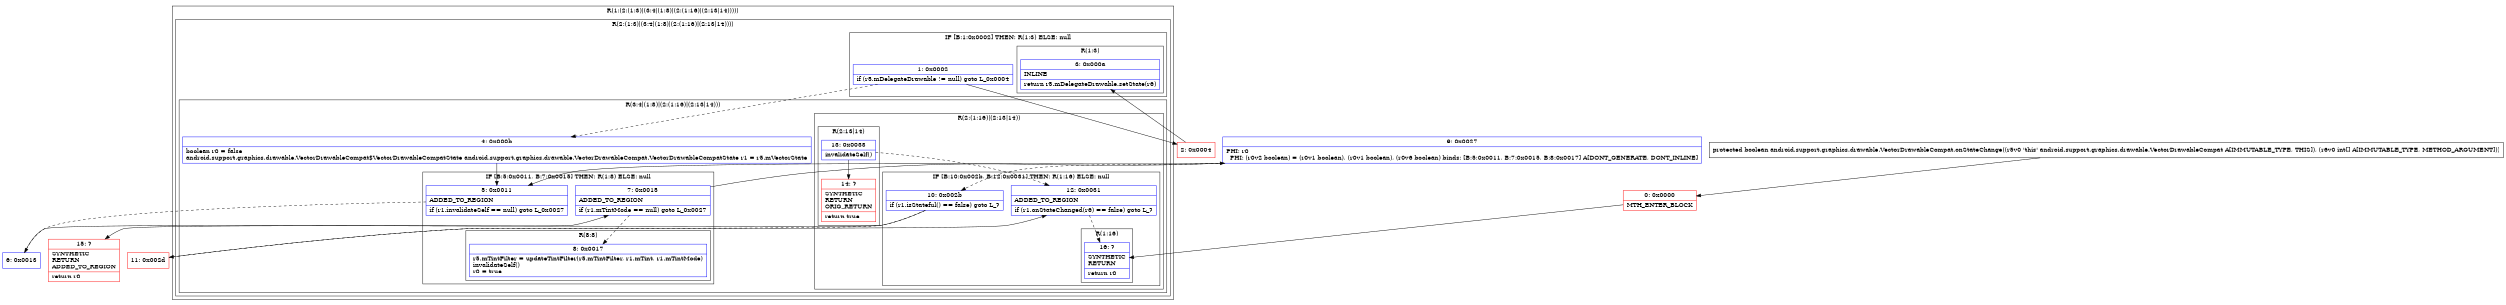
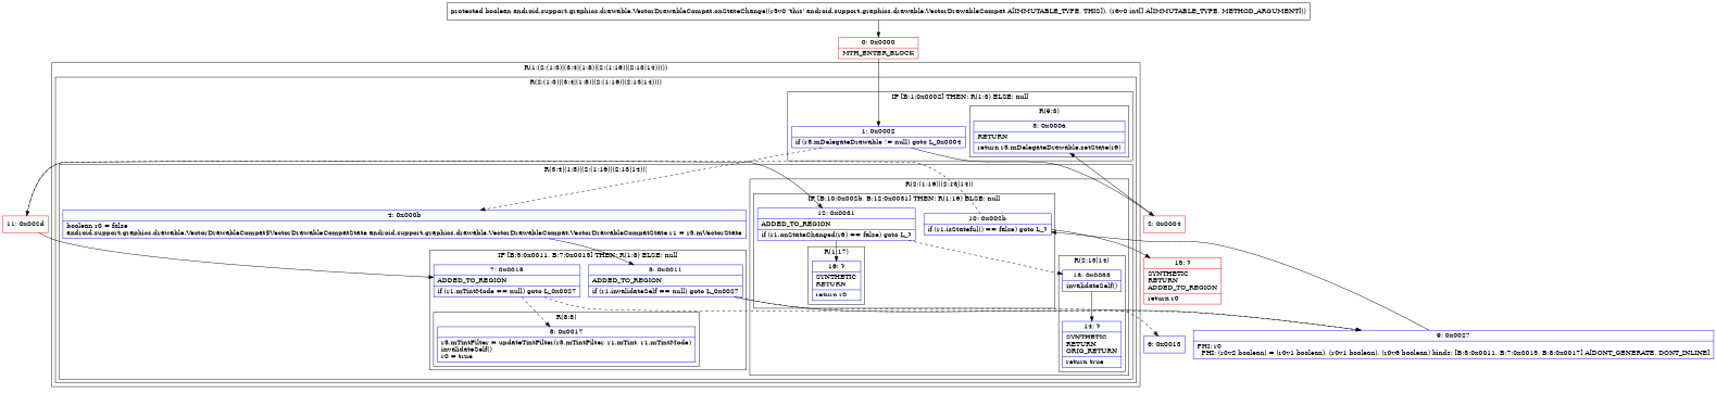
  digraph {
    node [color=blue shape=record]
-   n1 [label="{3\:\ 0x000a|INLINE\l|return r5.mDelegateDrawable.setState(r6)\l}"]
+   n1 [label="{3\:\ 0x000a|RETURN\l|return r5.mDelegateDrawable.setState(r6)\l}"]
    n2 [label="{1\:\ 0x0002|if (r5.mDelegateDrawable != null) goto L_0x0004\l}"]
    n3 [label="{8\:\ 0x0017|r5.mTintFilter = updateTintFilter(r5.mTintFilter, r1.mTint, r1.mTintMode)\linvalidateSelf()\lr0 = true\l}"]
    n4 [label="{5\:\ 0x0011|ADDED_TO_REGION\l|if (r1.invalidateSelf == null) goto L_0x0027\l}"]
    n5 [label="{7\:\ 0x0015|ADDED_TO_REGION\l|if (r1.mTintMode == null) goto L_0x0027\l}"]
    n6 [label="{16\:\ ?|SYNTHETIC\lRETURN\l|return r0\l}"]
    n7 [label="{10\:\ 0x002b|if (r1.isStateful() == false) goto L_?\l}"]
    n8 [label="{12\:\ 0x0031|ADDED_TO_REGION\l|if (r1.onStateChanged(r6) == false) goto L_?\l}"]
    n9 [label="{13\:\ 0x0033|invalidateSelf()\l}"]
-   n10 [color=red label="{14\:\ ?|SYNTHETIC\lRETURN\lORIG_RETURN\l|return true\l}"]
+   n10 [label="{14\:\ ?|SYNTHETIC\lRETURN\lORIG_RETURN\l|return true\l}"]
    n11 [label="{4\:\ 0x000b|boolean r0 = false\landroid.support.graphics.drawable.VectorDrawableCompat$VectorDrawableCompatState android.support.graphics.drawable.VectorDrawableCompat.VectorDrawableCompatState r1 = r5.mVectorState\l}"]
    n12 [color=red label="{2\:\ 0x0004}"]
    n13 [label="{6\:\ 0x0013}"]
    n14 [label="{9\:\ 0x0027|PHI: r0 \l  PHI: (r0v2 boolean) = (r0v1 boolean), (r0v1 boolean), (r0v6 boolean) binds: [B:5:0x0011, B:7:0x0015, B:8:0x0017] A[DONT_GENERATE, DONT_INLINE]\l}"]
    n15 [color=red label="{11\:\ 0x002d}"]
    n16 [color=red label="{15\:\ ?|SYNTHETIC\lRETURN\lADDED_TO_REGION\l|return r0\l}"]
    n17 [color=red label="{0\:\ 0x0000|MTH_ENTER_BLOCK\l}"]
    n18 [label="{protected boolean android.support.graphics.drawable.VectorDrawableCompat.onStateChange((r5v0 'this' android.support.graphics.drawable.VectorDrawableCompat A[IMMUTABLE_TYPE, THIS]), (r6v0 int[] A[IMMUTABLE_TYPE, METHOD_ARGUMENT])) }" color=""]
    subgraph cluster_1 {
      label="R(1:(2:(1:3)|(3:4|(1:8)|(2:(1:16)|(2:13|14)))))"
      subgraph cluster_2 {
        label="R(2:(1:3)|(3:4|(1:8)|(2:(1:16)|(2:13|14))))"
        subgraph cluster_3 {
          label="IF [B:1:0x0002] THEN: R(1:3) ELSE: null"
          n2
          subgraph cluster_4 {
-           label="R(1:3)"
+           label="R(9:3)"
            n1
          }
        }
        subgraph cluster_5 {
          label="R(3:4|(1:8)|(2:(1:16)|(2:13|14)))"
          n11
          subgraph cluster_6 {
            label="IF [B:5:0x0011, B:7:0x0015] THEN: R(1:8) ELSE: null"
            n4
            n5
            subgraph cluster_7 {
              label="R(8:8)"
              n3
            }
          }
          subgraph cluster_8 {
            label="R(2:(1:16)|(2:13|14))"
            subgraph cluster_9 {
              label="IF [B:10:0x002b, B:12:0x0031] THEN: R(1:16) ELSE: null"
              n7
              n8
              subgraph cluster_10 {
-               label="R(1:16)"
+               label="R(1:17)"
                n6
              }
            }
            subgraph cluster_11 {
              label="R(2:13|14)"
              n9
              n10
            }
          }
        }
      }
    }
    n2 -> n11 [style=dashed]
    n2 -> n12
    n4 -> n13 [style=dashed]
-   n14 -> n4
+   n4 -> n14
    n5 -> n3 [style=dashed]
-   n5 -> n14
+   n5 -> n14 [style=dashed]
    n7 -> n15 [style=dashed]
    n7 -> n16
-   n8 -> n6 [style=dashed]
-   n9 -> n8 [style=dashed]
+   n8 -> n6
+   n8 -> n9 [style=dashed]
    n9 -> n10
    n11 -> n4
    n12 -> n1
-   n13 -> n5
-   n14 -> n7 [style=dashed]
+   n15 -> n5
+   n14 -> n7
    n15 -> n8
-   n17 -> n6
+   n17 -> n2
    n18 -> n17
  }
